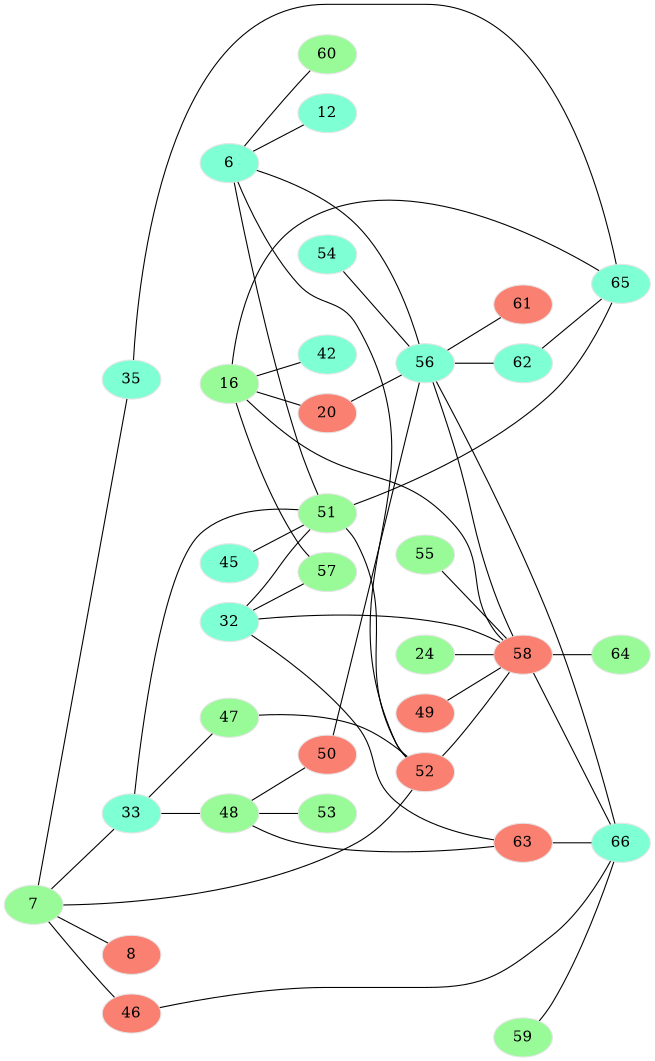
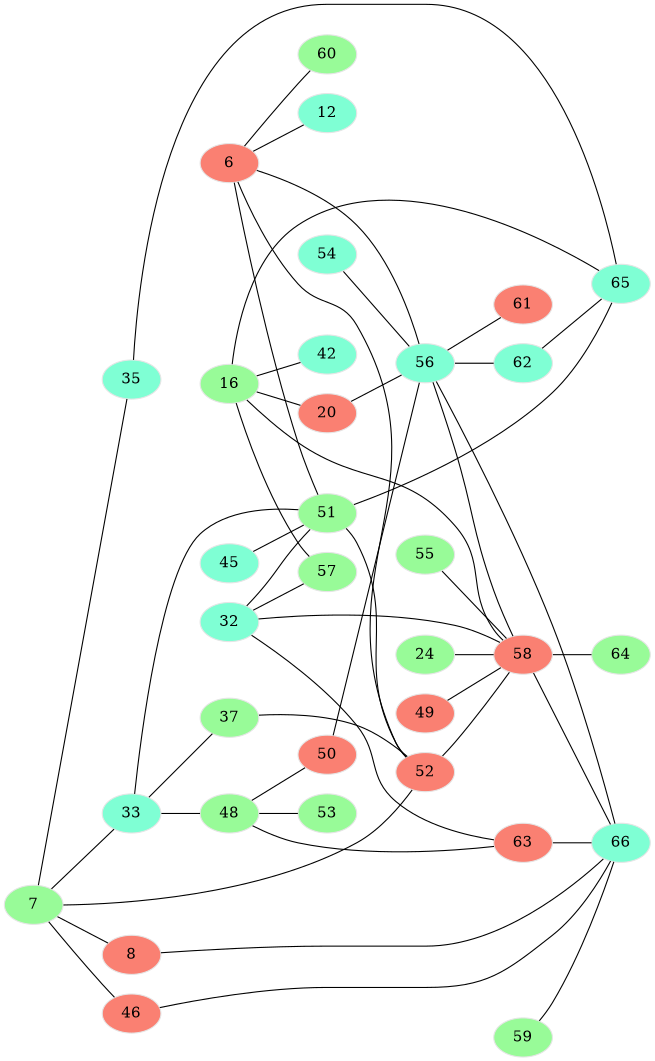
  graph {
    rankdir=LR
    node [color=gray90 fillcolor=aquamarine style=filled]
-   6
+   6 [fillcolor=salmon]
    12
    51 [fillcolor=palegreen super="+4+31"]
    52 [fillcolor=salmon super="+3"]
    56 [super="+2+21+25"]
    60 [fillcolor=palegreen super="+13"]
    65 [super="+19"]
    58 [fillcolor=salmon super="+1+9+11"]
    66 [super="+26+14"]
    61 [fillcolor=salmon]
    62
    7 [fillcolor=palegreen super="+5"]
    8 [fillcolor=salmon]
    33 [super="+23+22"]
    35
    46 [fillcolor=salmon super="+38"]
-   47 [fillcolor=palegreen super="+44"]
+   47 [fillcolor=palegreen super="+44" label=37]
    48 [fillcolor=palegreen super="+41"]
    16 [fillcolor=palegreen]
    20 [fillcolor=salmon]
    42
    57 [fillcolor=palegreen]
    64 [fillcolor=palegreen]
    24 [fillcolor=palegreen]
    63 [fillcolor=salmon]
    50 [fillcolor=salmon]
    53 [fillcolor=palegreen]
    n28 [label=32 super="+15"]
    45
    49 [fillcolor=salmon]
    54 [super="+43"]
    55 [fillcolor=palegreen super="+32"]
    59 [fillcolor=palegreen super="+40"]
    6 -- 12
    6 -- 51 [weight=2]
    6 -- 52
    6 -- 56 [weight=2]
    6 -- 60
    51 -- 52
    51 -- 65 [weight=2]
    52 -- 58 [weight=2]
    56 -- 58
    56 -- 66
    56 -- 61
    56 -- 62
    58 -- 66 [weight=2]
    58 -- 64
    62 -- 65
    7 -- 52 [weight=2]
    7 -- 8
    7 -- 33 [weight=2]
    7 -- 35
    7 -- 46
+   8 -- 66
    33 -- 51
    33 -- 47
    33 -- 48
    35 -- 65
    46 -- 66
    47 -- 52
    48 -- 63
    48 -- 50
    48 -- 53
    16 -- 65 [weight=2]
    16 -- 58
    16 -- 20
    16 -- 42
    16 -- 57
    20 -- 56
    24 -- 58
    63 -- 66 [weight=2]
    50 -- 56
    n28 -- 51
    n28 -- 58 [weight=2]
    n28 -- 57
    n28 -- 63
    45 -- 51
    49 -- 58
    54 -- 56
    55 -- 58
    59 -- 66
  }
